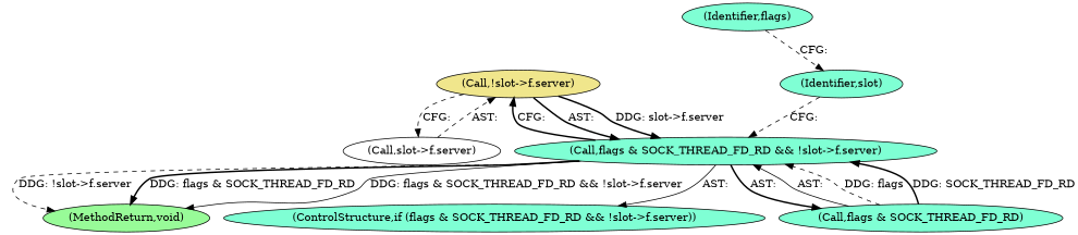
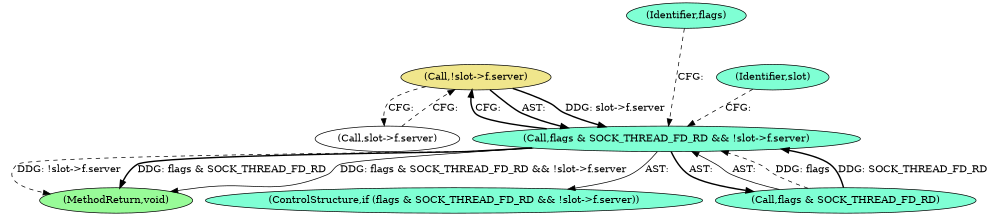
  digraph {
    node [fillcolor=aquamarine style=filled]
    edge [style=bold]
    n1 [fillcolor=khaki label="(Call,!slot->f.server)"]
    n2 [label="(Call,flags & SOCK_THREAD_FD_RD && !slot->f.server)"]
    n3 [fillcolor=white label="(Call,slot->f.server)"]
    n4 [fillcolor=palegreen label="(MethodReturn,void)"]
    n5 [label="(ControlStructure,if (flags & SOCK_THREAD_FD_RD && !slot->f.server))"]
    n6 [label="(Call,flags & SOCK_THREAD_FD_RD)"]
    n7 [label="(Identifier,flags)"]
    n8 [label="(Identifier,slot)"]
    n1 -> n2 [label="AST: "]
    n1 -> n2 [label="DDG: slot->f.server"]
    n1 -> n3 [label="CFG: " style=dashed]
    n2 -> n1 [label="CFG: "]
    n2 -> n4 [label="DDG: !slot->f.server" style=dashed]
    n2 -> n4 [label="DDG: flags & SOCK_THREAD_FD_RD"]
    n2 -> n4 [label="DDG: flags & SOCK_THREAD_FD_RD && !slot->f.server" style=solid]
    n2 -> n5 [label="AST: " style=solid]
    n2 -> n6 [label="AST: "]
-   n3 -> n1 [label="AST: " style=dashed]
+   n3 -> n1 [label="CFG: " style=dashed]
    n6 -> n2 [label="AST: " style=solid]
    n6 -> n2 [label="DDG: flags" style=dashed]
    n6 -> n2 [label="DDG: SOCK_THREAD_FD_RD"]
-   n7 -> n8 [label="CFG: " style=dashed]
+   n7 -> n2 [label="CFG: " style=dashed]
    n8 -> n2 [label="CFG: " style=dashed]
  }
